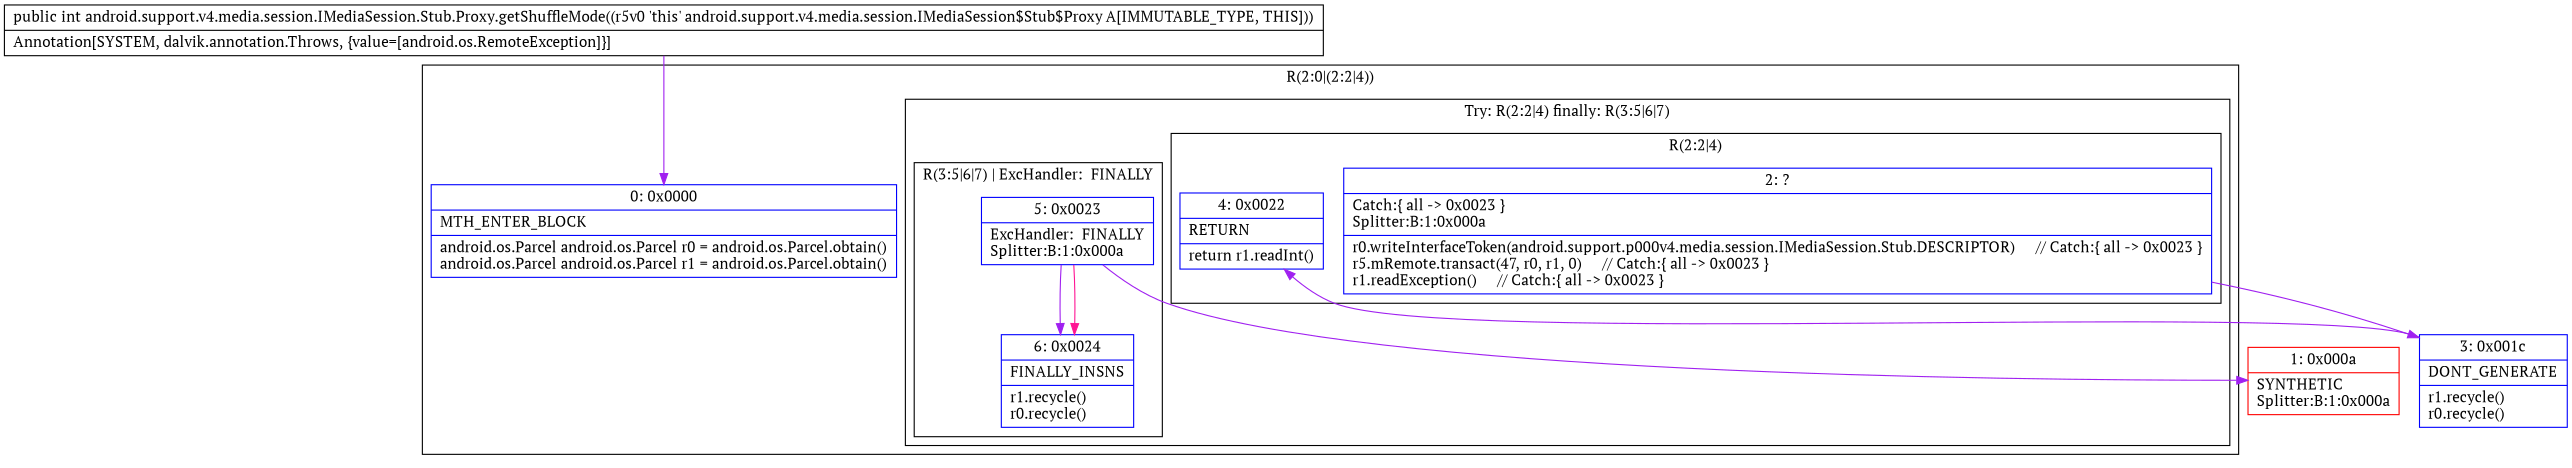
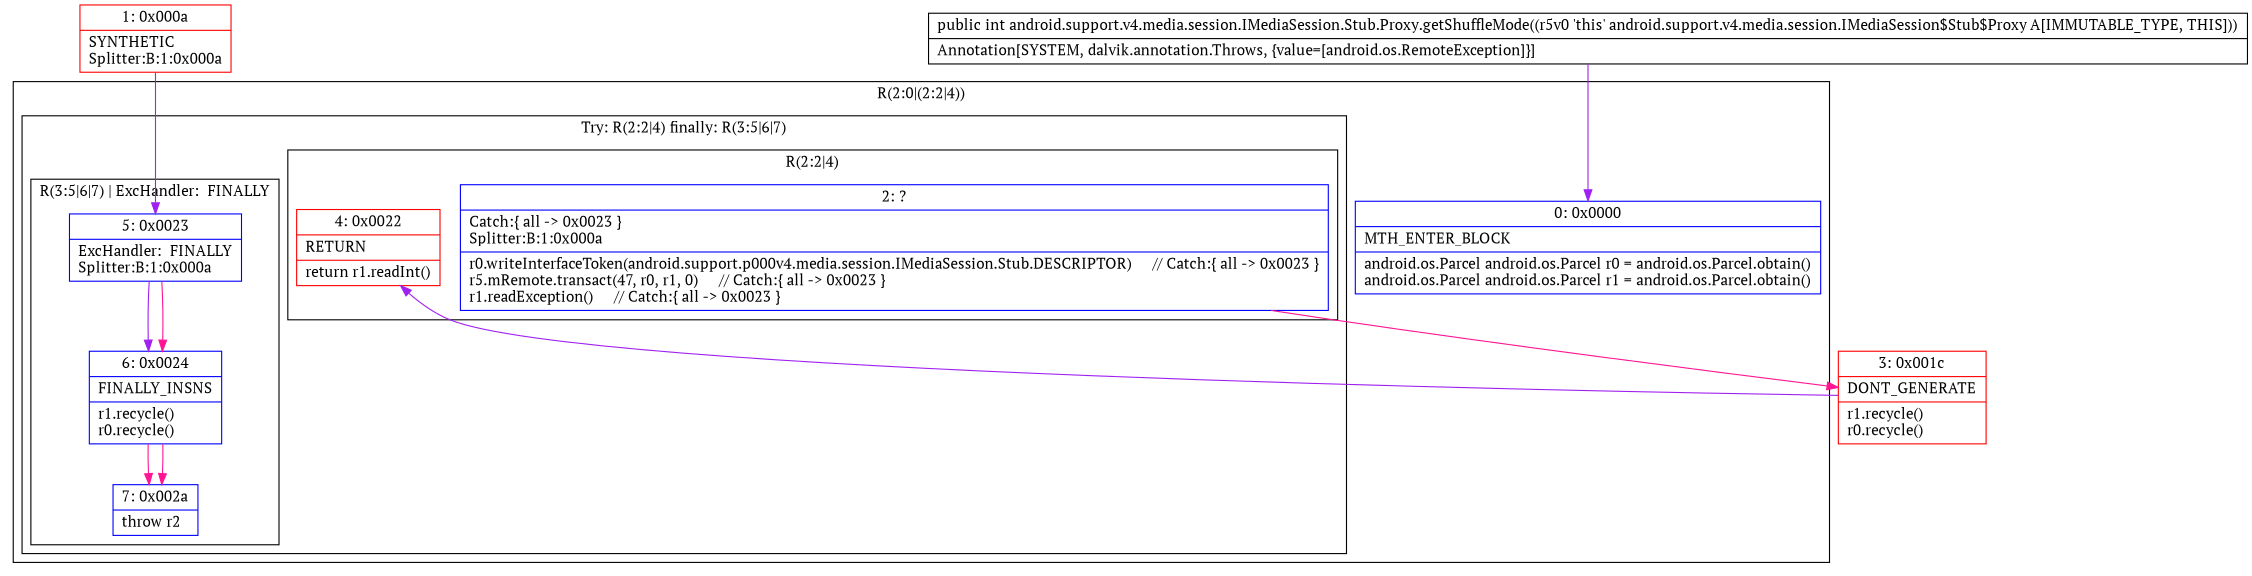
  digraph {
    fontname="PT Serif"
    node [color=blue fontname="PT Serif" shape=record]
    edge [color=deeppink fontname="PT Serif"]
    n1 [label="{2\:\ ?|Catch:\{ all \-\> 0x0023 \}\lSplitter:B:1:0x000a\l|r0.writeInterfaceToken(android.support.p000v4.media.session.IMediaSession.Stub.DESCRIPTOR)     \/\/ Catch:\{ all \-\> 0x0023 \}\lr5.mRemote.transact(47, r0, r1, 0)     \/\/ Catch:\{ all \-\> 0x0023 \}\lr1.readException()     \/\/ Catch:\{ all \-\> 0x0023 \}\l}"]
-   n2 [label="{4\:\ 0x0022|RETURN\l|return r1.readInt()\l}"]
+   n2 [color=red label="{4\:\ 0x0022|RETURN\l|return r1.readInt()\l}"]
    n3 [label="{5\:\ 0x0023|ExcHandler:  FINALLY\lSplitter:B:1:0x000a\l}"]
    n4 [label="{6\:\ 0x0024|FINALLY_INSNS\l|r1.recycle()\lr0.recycle()\l}"]
+   n5 [label="{7\:\ 0x002a|throw r2\l}"]
    n6 [label="{0\:\ 0x0000|MTH_ENTER_BLOCK\l|android.os.Parcel android.os.Parcel r0 = android.os.Parcel.obtain()\landroid.os.Parcel android.os.Parcel r1 = android.os.Parcel.obtain()\l}"]
-   n7 [label="{3\:\ 0x001c|DONT_GENERATE\l|r1.recycle()\lr0.recycle()\l}"]
+   n7 [color=red label="{3\:\ 0x001c|DONT_GENERATE\l|r1.recycle()\lr0.recycle()\l}"]
    n8 [color=red label="{1\:\ 0x000a|SYNTHETIC\lSplitter:B:1:0x000a\l}"]
    n9 [label="{public int android.support.v4.media.session.IMediaSession.Stub.Proxy.getShuffleMode((r5v0 'this' android.support.v4.media.session.IMediaSession$Stub$Proxy A[IMMUTABLE_TYPE, THIS]))  | Annotation[SYSTEM, dalvik.annotation.Throws, \{value=[android.os.RemoteException]\}]\l}" color=""]
    subgraph cluster_1 {
      label="R(2:0|(2:2|4))"
      n6
      subgraph cluster_2 {
        label="Try: R(2:2|4) finally: R(3:5|6|7)"
        subgraph cluster_3 {
          label="R(2:2|4)"
          n1
          n2
        }
        subgraph cluster_4 {
          label="R(3:5|6|7) | ExcHandler:  FINALLY\l"
          n3
          n4
+         n5
        }
      }
    }
    subgraph cluster_5 {
      label="R(3:5|6|7) | ExcHandler:  FINALLY\l"
    }
-   n1 -> n7 [color=purple]
+   n1 -> n7
    n3 -> n4 [color=purple]
    n3 -> n4
+   n4 -> n5
+   n4 -> n5
    n7 -> n2 [color=purple]
-   n3 -> n8 [color=purple]
+   n8 -> n3 [color=purple]
    n9 -> n6 [color=purple]
  }
